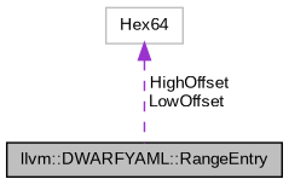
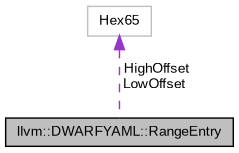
  digraph {
    fontname="Liberation Sans"
    node [fontname="Liberation Sans" fontsize=10 shape=record]
    n1 [color=black fillcolor=grey75 fontcolor=black height=0.2 label="llvm::DWARFYAML::RangeEntry" style=filled width=0.4]
-   n2 [color=grey75 height=0.2 label=Hex64 width=0.4]
+   n2 [color=grey75 height=0.2 label=Hex65 width=0.4]
    n2 -> n1 [color=darkorchid3 dir=back fontname="Liberation Sans" fontsize=10 label=" HighOffset\nLowOffset" labelfontname=Helvetica labelfontsize=10 style=dashed]
  }
